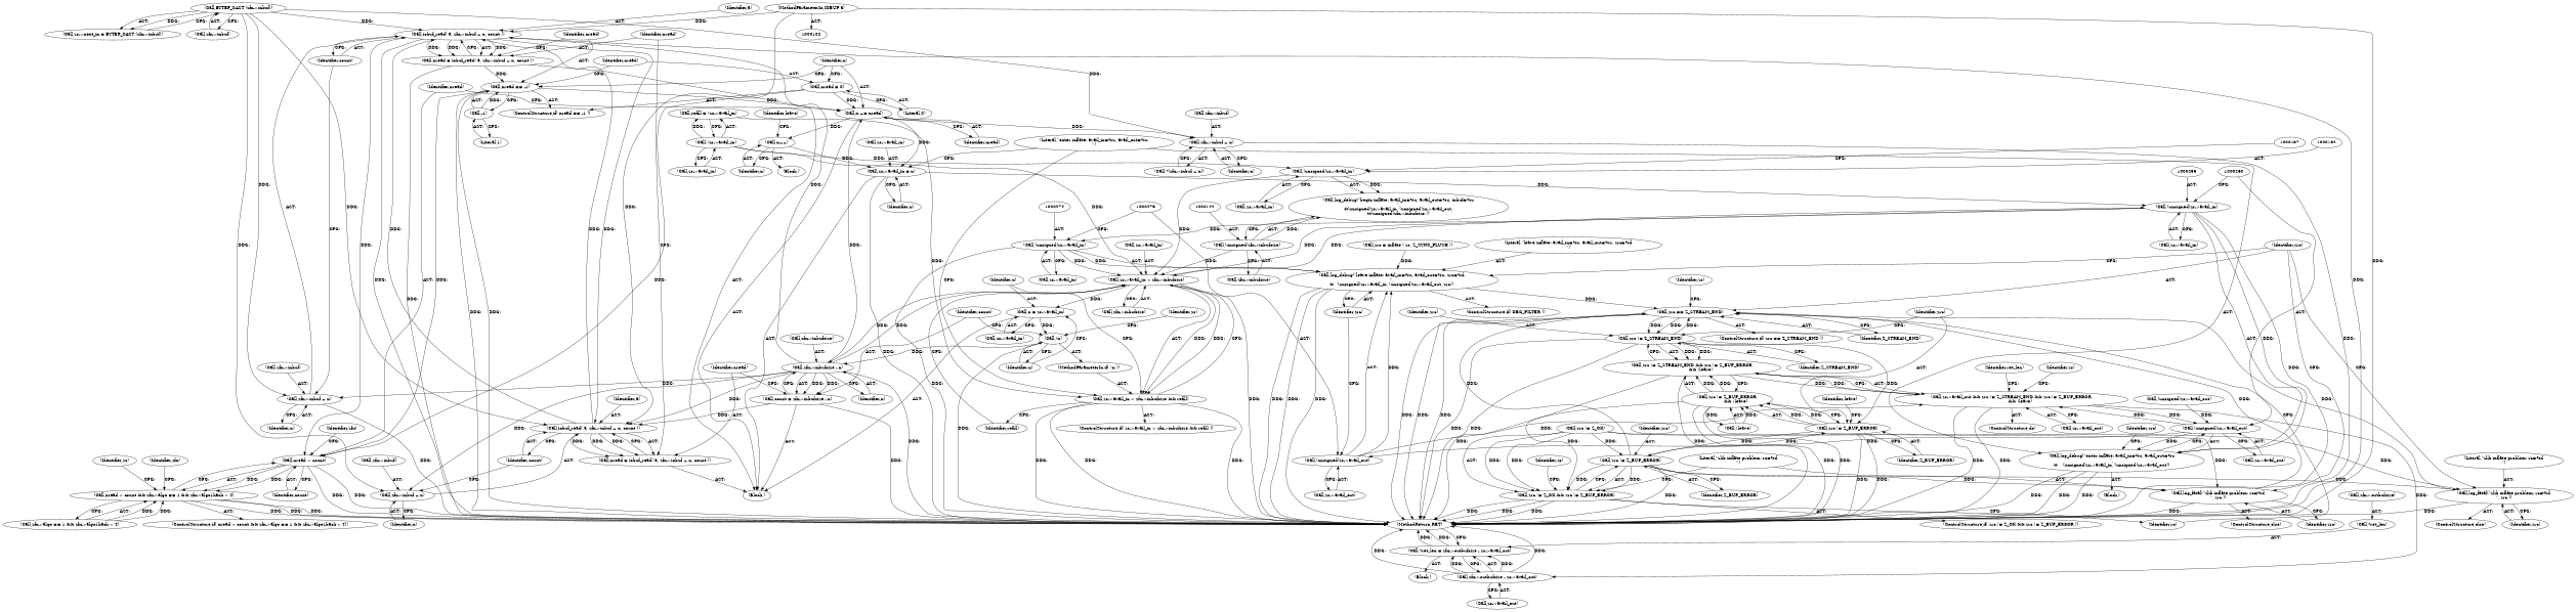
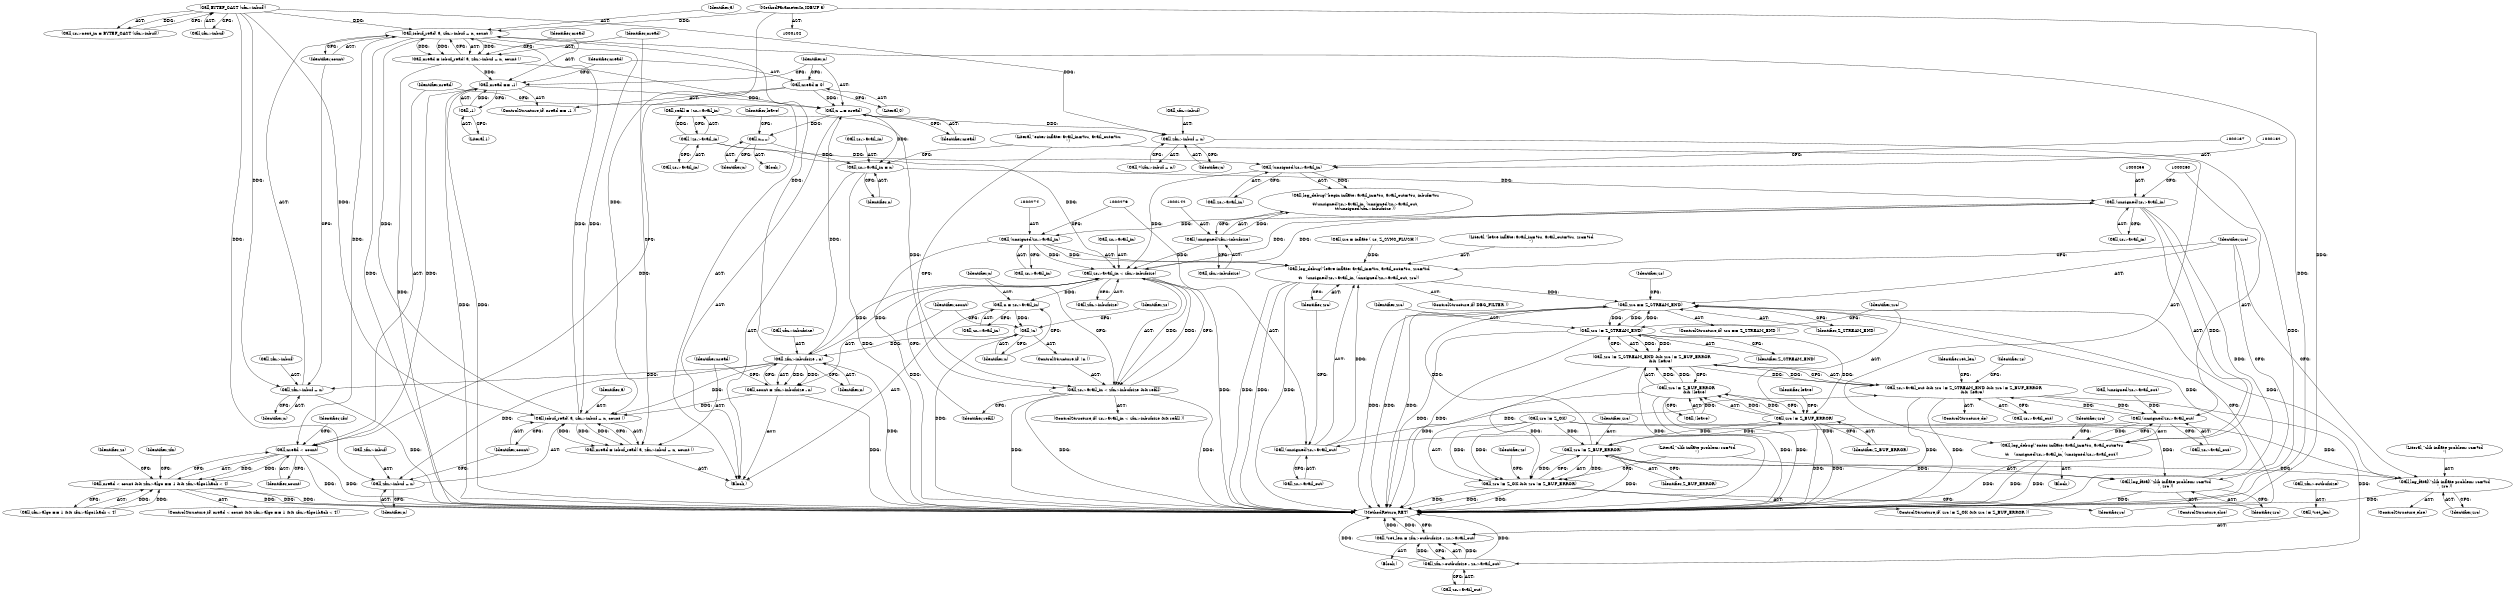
  digraph {
    n1 [label="(Call,iobuf_read( a, zfx->inbuf + n, count ))"]
    n2 [label="(Call,iobuf_read( a, zfx->inbuf + n, count ))"]
    n3 [label="(Call,nread = iobuf_read( a, zfx->inbuf + n, count ))"]
    n4 [label="(Call,nread < count)"]
    n5 [label="(MethodReturn,RET)"]
    n6 [label="(Identifier,count)"]
    n7 [label="(Call,nread = iobuf_read( a, zfx->inbuf + n, count ))"]
    n8 [label="(Identifier,count)"]
    n9 [label="(Block,)"]
    n10 [label="(Call,nread == -1)"]
    n11 [label="(Call,nread < count && zfx->algo == 1 && zfx->algo1hack < 4)"]
    n12 [label="(Identifier,count)"]
    n13 [label="(Call,*ret_len = zfx->outbufsize - zs->avail_out)"]
    n14 [label="(Call,zfx->inbuf + n)"]
    n15 [label="(Call,zfx->inbuf + n)"]
    n16 [label="(MethodParameterIn,IOBUF a)"]
    1000102
    n18 [label="(Call,BYTEF_CAST (zfx->inbuf))"]
    n19 [label="(Call,zfx->inbuf + n)"]
    n20 [label="(Call,zs->next_in = BYTEF_CAST (zfx->inbuf))"]
    n21 [label="(Call,zfx->inbuf)"]
    n22 [label="(Call,*(zfx->inbuf + n))"]
    n23 [label="(Identifier,n)"]
    n24 [label="(Identifier,n)"]
    n25 [label="(Identifier,n)"]
    n26 [label="(Call,zfx->inbufsize - n)"]
    n27 [label="(Call,zs->avail_in < zfx->inbufsize)"]
    n28 [label="(Call,n += nread)"]
    n29 [label="(Call,count = zfx->inbufsize - n)"]
    n30 [label="(Identifier,n)"]
    n31 [label="(Call,(unsigned)zs->avail_in)"]
    n32 [label="(Call,n = zs->avail_in)"]
    n33 [label="(Call,zs->avail_in < zfx->inbufsize && refill)"]
    n34 [label="(Call,zfx->inbufsize)"]
    n35 [label="(Call,zs->avail_in = n)"]
    n36 [label="(Call,n++)"]
    n37 [label="(Identifier,nread)"]
    n38 [label="(Call,(unsigned)zs->avail_in)"]
    n39 [label="(Call,log_debug(\"enter inflate: avail_in=%u, avail_out=%u\n\",\n\t\t    (unsigned)zs->avail_in, (unsigned)zs->avail_out))"]
    n40 [label="(Call,zs->avail_in)"]
    n41 [label="(Call,!n)"]
    n42 [label="(Call,zs->avail_in)"]
    n43 [label="(ControlStructure,if( zs->avail_in < zfx->inbufsize && refill ))"]
    n44 [label="(Identifier,refill)"]
    n45 [label="(Call,log_debug(\"leave inflate: avail_in=%u, avail_out=%u, zrc=%d\n\",\n\t\t   (unsigned)zs->avail_in, (unsigned)zs->avail_out, zrc))"]
    n46 [label="(Call,zs->avail_in)"]
    n47 [label="(Call,zrc == Z_STREAM_END)"]
    n48 [label="(Identifier,zrc)"]
    n49 [label="(ControlStructure,if( DBG_FILTER ))"]
    n50 [label="(Call,(unsigned)zs->avail_out)"]
    n51 [label="(Block,)"]
    n52 [label="(Identifier,n)"]
    n53 [label="(Identifier,n)"]
    n54 [label="(Block,)"]
    n55 [label="(Call,nread = 0)"]
    n56 [label="(ControlStructure,if( nread == -1 ))"]
    n57 [label="(Literal,0)"]
    n58 [label="(Call,-1)"]
    n59 [label="(Literal,1)"]
    n60 [label="(Call,(unsigned)zs->avail_in)"]
    n61 [label="(Call,zs->avail_in)"]
    n62 [label="(Call,log_debug(\"begin inflate: avail_in=%u, avail_out=%u, inbuf=%u\n\",\n\t\t(unsigned)zs->avail_in, (unsigned)zs->avail_out,\n\t\t(unsigned)zfx->inbufsize ))"]
    n63 [label="(Call,(unsigned)zfx->inbufsize)"]
    n64 [label="(Call,!zs->avail_in)"]
    n65 [label="(Call,refill = !zs->avail_in)"]
    n66 [label="(Call,zs->avail_in)"]
    n67 [label="(Call,zfx->inbufsize)"]
    n68 [label="(Identifier,n)"]
-   n69 [label="(MethodParameterIn,if( !n ))"]
+   n69 [label="(ControlStructure,if( !n ))"]
    n70 [label="(Call,zs->avail_out && zrc != Z_STREAM_END && zrc != Z_BUF_ERROR\n             && !leave)"]
    n71 [label="(Call,(unsigned)zs->avail_out)"]
    n72 [label="(Call,zs->avail_out)"]
    n73 [label="(Call,zrc != Z_STREAM_END)"]
    n74 [label="(ControlStructure,if( zrc == Z_STREAM_END ))"]
    n75 [label="(Identifier,Z_STREAM_END)"]
    n76 [label="(Call,zrc != Z_STREAM_END && zrc != Z_BUF_ERROR\n             && !leave)"]
    n77 [label="(Call,zrc != Z_BUF_ERROR)"]
    n78 [label="(Identifier,Z_STREAM_END)"]
    n79 [label="(Call,zrc != Z_BUF_ERROR\n             && !leave)"]
    n80 [label="(Call,zrc != Z_BUF_ERROR)"]
    n81 [label="(Identifier,Z_BUF_ERROR)"]
    n82 [label="(Call,zfx->outbufsize - zs->avail_out)"]
    n83 [label="(ControlStructure,do)"]
    n84 [label="(Call,zs->avail_out)"]
    n85 [label="(Call,zrc != Z_OK && zrc != Z_BUF_ERROR)"]
    n86 [label="(Call,!leave)"]
    n87 [label="(Call,zs->avail_out)"]
    n88 [label="(Call,zs->avail_out)"]
    n89 [label="(Block,)"]
    n90 [label="(Call,log_fatal(\"zlib inflate problem: rc=%d\n\", zrc ))"]
    n91 [label="(Call,log_fatal(\"zlib inflate problem: rc=%d\n\", zrc ))"]
    n92 [label="(Identifier,Z_BUF_ERROR)"]
    n93 [label="(ControlStructure,if( zrc != Z_OK && zrc != Z_BUF_ERROR ))"]
    n94 [label="(Identifier,rc)"]
    n95 [label="(Identifier,zrc)"]
    n96 [label="(ControlStructure,else)"]
    n97 [label="(Identifier,zrc)"]
    n98 [label="(ControlStructure,else)"]
    n99 [label="(Call,zrc != Z_OK)"]
    n100 [label="(ControlStructure,if( nread < count && zfx->algo == 1 && zfx->algo1hack < 4))"]
    n101 [label="(Call,zfx->algo == 1 && zfx->algo1hack < 4)"]
    n102 [label="(Identifier,nread)"]
    n103 [label="(Identifier,ret_len)"]
    n104 [label="(Identifier,zs)"]
    n105 [label="(Identifier,count)"]
    n106 [label="(Call,zfx->outbufsize)"]
    n107 [label="(Call,*ret_len)"]
    n108 [label="(Identifier,zrc)"]
    n109 [label="(Call,zs->avail_in)"]
    n110 [label="(Call,zs->avail_in)"]
    n111 [label="(Identifier,zrc)"]
    n112 [label="(Identifier,nread)"]
    n113 [label="(Identifier,nread)"]
    n114 [label="(Identifier,zrc)"]
    n115 [label="(Identifier,nread)"]
    n116 [label="(Identifier,a)"]
    n117 [label="(Call,zrc = inflate ( zs, Z_SYNC_FLUSH ))"]
    n118 [label="(Identifier,zrc)"]
    n119 [label="(Identifier,leave)"]
    n120 [label="(Identifier,nread)"]
    n121 [label="(Identifier,zrc)"]
    n122 [label="(Literal,\"zlib inflate problem: rc=%d\n\")"]
    n123 [label="(Identifier,zs)"]
    n124 [label="(Identifier,n)"]
    n125 [label="(Identifier,a)"]
    n126 [label="(Literal,\"enter inflate: avail_in=%u, avail_out=%u\n\")"]
    n127 [label="(Identifier,zfx)"]
    n128 [label="(Identifier,zfx)"]
    n129 [label="(Call,zfx->inbuf)"]
    n130 [label="(Identifier,n)"]
    n131 [label="(Literal,\"zlib inflate problem: rc=%d\n\")"]
    n132 [label="(Identifier,zs)"]
    n133 [label="(Call,zfx->inbuf)"]
    n134 [label="(Identifier,zs)"]
    n135 [label="(Call,zfx->inbuf)"]
    n136 [label="(Identifier,leave)"]
    n137 [label="(Literal,\"leave inflate: avail_in=%u, avail_out=%u, zrc=%d\n\")"]
    n138 [label="(Call,(unsigned)zs->avail_out)"]
    n139 [label="(Identifier,zs)"]
    n140 [label="(Call,zfx->inbufsize)"]
    1000274
    1000279
    1000255
    1000260
    1000132
    1000137
    1000142
    n1 -> n2 [label="DDG: "]
    n1 -> n3 [label="AST: "]
    n1 -> n3 [label="DDG: "]
    n1 -> n3 [label="DDG: "]
    n1 -> n3 [label="DDG: "]
    n1 -> n4 [label="DDG: "]
    n1 -> n5 [label="DDG: "]
    n1 -> n5 [label="DDG: "]
    n1 -> n6 [label="CFG: "]
    n2 -> n1 [label="DDG: "]
    n2 -> n1 [label="DDG: "]
    n2 -> n7 [label="AST: "]
    n2 -> n7 [label="DDG: "]
    n2 -> n7 [label="DDG: "]
    n2 -> n7 [label="DDG: "]
    n2 -> n8 [label="CFG: "]
    n3 -> n1 [label="CFG: "]
    n3 -> n5 [label="DDG: "]
    n3 -> n9 [label="AST: "]
    n3 -> n10 [label="DDG: "]
    n4 -> n5 [label="DDG: "]
    n4 -> n5 [label="DDG: "]
    n4 -> n11 [label="AST: "]
    n4 -> n11 [label="DDG: "]
    n4 -> n11 [label="DDG: "]
    n4 -> n12 [label="CFG: "]
    n5 -> n13 [label="CFG: "]
    n6 -> n1 [label="AST: "]
    n6 -> n14 [label="CFG: "]
    n7 -> n2 [label="CFG: "]
    n7 -> n9 [label="AST: "]
    n8 -> n2 [label="AST: "]
    n8 -> n15 [label="CFG: "]
    n10 -> n4 [label="DDG: "]
    n10 -> n5 [label="DDG: "]
    n10 -> n5 [label="DDG: "]
    n10 -> n28 [label="DDG: "]
    n10 -> n56 [label="AST: "]
    n10 -> n58 [label="CFG: "]
    n11 -> n4 [label="CFG: "]
    n11 -> n5 [label="DDG: "]
    n11 -> n5 [label="DDG: "]
    n11 -> n5 [label="DDG: "]
    n11 -> n100 [label="AST: "]
    n11 -> n101 [label="CFG: "]
    n12 -> n4 [label="AST: "]
    n13 -> n5 [label="DDG: "]
    n13 -> n5 [label="DDG: "]
    n13 -> n82 [label="CFG: "]
    n13 -> n89 [label="AST: "]
    n14 -> n1 [label="AST: "]
    n14 -> n5 [label="DDG: "]
    n14 -> n25 [label="CFG: "]
    n15 -> n2 [label="AST: "]
    n15 -> n24 [label="CFG: "]
    n16 -> n1 [label="DDG: "]
    n16 -> n2 [label="DDG: "]
    n16 -> n5 [label="DDG: "]
    n16 -> 1000102 [label="AST: "]
    n18 -> n1 [label="DDG: "]
    n18 -> n2 [label="DDG: "]
    n18 -> n14 [label="DDG: "]
    n18 -> n15 [label="DDG: "]
    n18 -> n19 [label="DDG: "]
    n18 -> n20 [label="AST: "]
    n18 -> n20 [label="DDG: "]
    n18 -> n21 [label="CFG: "]
    n19 -> n5 [label="DDG: "]
    n19 -> n22 [label="AST: "]
    n19 -> n23 [label="CFG: "]
    n20 -> n18 [label="CFG: "]
    n21 -> n18 [label="AST: "]
    n22 -> n19 [label="CFG: "]
    n23 -> n19 [label="AST: "]
    n24 -> n15 [label="AST: "]
    n25 -> n14 [label="AST: "]
    n26 -> n1 [label="DDG: "]
    n26 -> n2 [label="DDG: "]
    n26 -> n5 [label="DDG: "]
    n26 -> n14 [label="DDG: "]
    n26 -> n15 [label="DDG: "]
    n26 -> n27 [label="DDG: "]
    n26 -> n28 [label="DDG: "]
    n26 -> n29 [label="AST: "]
    n26 -> n29 [label="DDG: "]
    n26 -> n29 [label="DDG: "]
    n26 -> n30 [label="CFG: "]
    n27 -> n5 [label="DDG: "]
    n27 -> n26 [label="DDG: "]
    n27 -> n31 [label="DDG: "]
    n27 -> n32 [label="DDG: "]
    n27 -> n33 [label="AST: "]
    n27 -> n33 [label="DDG: "]
    n27 -> n33 [label="DDG: "]
    n27 -> n34 [label="CFG: "]
    n28 -> n9 [label="AST: "]
    n28 -> n19 [label="DDG: "]
    n28 -> n35 [label="DDG: "]
    n28 -> n36 [label="DDG: "]
    n28 -> n37 [label="CFG: "]
    n29 -> n2 [label="DDG: "]
    n29 -> n5 [label="DDG: "]
    n29 -> n9 [label="AST: "]
    n29 -> n26 [label="CFG: "]
    n30 -> n26 [label="AST: "]
    n31 -> n5 [label="DDG: "]
    n31 -> n27 [label="DDG: "]
    n31 -> n38 [label="DDG: "]
    n31 -> n39 [label="AST: "]
    n31 -> n39 [label="DDG: "]
    n31 -> n40 [label="CFG: "]
    n32 -> n9 [label="AST: "]
    n32 -> n41 [label="DDG: "]
    n32 -> n42 [label="CFG: "]
    n33 -> n5 [label="DDG: "]
    n33 -> n5 [label="DDG: "]
    n33 -> n5 [label="DDG: "]
    n33 -> n27 [label="CFG: "]
    n33 -> n43 [label="AST: "]
    n33 -> n44 [label="CFG: "]
    n34 -> n27 [label="AST: "]
    n35 -> n5 [label="DDG: "]
    n35 -> n9 [label="AST: "]
    n35 -> n31 [label="DDG: "]
    n35 -> n52 [label="CFG: "]
    n36 -> n35 [label="DDG: "]
    n36 -> n53 [label="CFG: "]
    n36 -> n54 [label="AST: "]
    n37 -> n28 [label="AST: "]
    n38 -> n5 [label="DDG: "]
    n38 -> n27 [label="DDG: "]
    n38 -> n45 [label="AST: "]
    n38 -> n45 [label="DDG: "]
    n38 -> n46 [label="CFG: "]
    n39 -> n5 [label="DDG: "]
    n39 -> n5 [label="DDG: "]
    n39 -> n5 [label="DDG: "]
    n39 -> n50 [label="CFG: "]
    n39 -> n51 [label="AST: "]
    n40 -> n31 [label="AST: "]
    n41 -> n5 [label="DDG: "]
    n41 -> n26 [label="DDG: "]
    n41 -> n68 [label="CFG: "]
    n41 -> n69 [label="AST: "]
    n42 -> n32 [label="AST: "]
    n44 -> n27 [label="CFG: "]
    n45 -> n5 [label="DDG: "]
    n45 -> n5 [label="DDG: "]
    n45 -> n5 [label="DDG: "]
    n45 -> n47 [label="DDG: "]
    n45 -> n48 [label="CFG: "]
    n45 -> n49 [label="AST: "]
    n46 -> n38 [label="AST: "]
    n47 -> n5 [label="DDG: "]
    n47 -> n5 [label="DDG: "]
    n47 -> n5 [label="DDG: "]
    n47 -> n73 [label="DDG: "]
    n47 -> n73 [label="DDG: "]
    n47 -> n74 [label="AST: "]
    n47 -> n75 [label="CFG: "]
    n48 -> n45 [label="AST: "]
    n48 -> n71 [label="CFG: "]
    n50 -> n39 [label="AST: "]
    n50 -> n39 [label="DDG: "]
    n50 -> n70 [label="DDG: "]
    n50 -> n71 [label="DDG: "]
    n50 -> n72 [label="CFG: "]
    n52 -> n35 [label="AST: "]
    n53 -> n36 [label="AST: "]
    n55 -> n4 [label="DDG: "]
    n55 -> n28 [label="DDG: "]
    n55 -> n56 [label="AST: "]
    n55 -> n57 [label="CFG: "]
    n57 -> n55 [label="AST: "]
    n58 -> n10 [label="AST: "]
    n58 -> n10 [label="DDG: "]
    n58 -> n59 [label="CFG: "]
    n59 -> n58 [label="AST: "]
    n60 -> n27 [label="DDG: "]
    n60 -> n61 [label="CFG: "]
    n60 -> n62 [label="AST: "]
    n60 -> n62 [label="DDG: "]
    n61 -> n60 [label="AST: "]
    n62 -> n63 [label="CFG: "]
    n63 -> n27 [label="DDG: "]
    n63 -> n62 [label="AST: "]
    n63 -> n62 [label="DDG: "]
    n63 -> n67 [label="CFG: "]
    n64 -> n27 [label="DDG: "]
    n64 -> n60 [label="DDG: "]
    n64 -> n65 [label="AST: "]
    n64 -> n65 [label="DDG: "]
    n64 -> n66 [label="CFG: "]
    n65 -> n33 [label="DDG: "]
    n65 -> n64 [label="CFG: "]
    n66 -> n64 [label="AST: "]
    n67 -> n63 [label="AST: "]
    n68 -> n32 [label="CFG: "]
    n68 -> n41 [label="AST: "]
    n69 -> n33 [label="AST: "]
    n70 -> n5 [label="DDG: "]
    n70 -> n5 [label="DDG: "]
    n70 -> n50 [label="DDG: "]
    n70 -> n76 [label="CFG: "]
    n70 -> n82 [label="DDG: "]
    n70 -> n83 [label="AST: "]
    n70 -> n84 [label="CFG: "]
    n71 -> n45 [label="AST: "]
    n71 -> n45 [label="DDG: "]
    n71 -> n70 [label="DDG: "]
    n71 -> n88 [label="CFG: "]
    n72 -> n50 [label="AST: "]
    n73 -> n5 [label="DDG: "]
    n73 -> n5 [label="DDG: "]
    n73 -> n47 [label="DDG: "]
    n73 -> n76 [label="AST: "]
    n73 -> n76 [label="DDG: "]
    n73 -> n76 [label="DDG: "]
    n73 -> n77 [label="DDG: "]
    n73 -> n78 [label="CFG: "]
    n75 -> n47 [label="AST: "]
    n76 -> n5 [label="DDG: "]
    n76 -> n5 [label="DDG: "]
    n76 -> n70 [label="AST: "]
    n76 -> n70 [label="DDG: "]
    n76 -> n70 [label="DDG: "]
    n76 -> n73 [label="CFG: "]
    n76 -> n79 [label="CFG: "]
    n77 -> n5 [label="DDG: "]
    n77 -> n5 [label="DDG: "]
    n77 -> n79 [label="AST: "]
    n77 -> n79 [label="DDG: "]
    n77 -> n79 [label="DDG: "]
    n77 -> n80 [label="DDG: "]
    n77 -> n81 [label="CFG: "]
    n78 -> n73 [label="AST: "]
    n79 -> n5 [label="DDG: "]
    n79 -> n5 [label="DDG: "]
    n79 -> n76 [label="AST: "]
    n79 -> n76 [label="DDG: "]
    n79 -> n76 [label="DDG: "]
    n79 -> n77 [label="CFG: "]
    n79 -> n85 [label="DDG: "]
-   n79 -> n86 [label="DDG: "]
+   n79 -> n86 [label="CFG: "]
    n80 -> n5 [label="DDG: "]
    n80 -> n47 [label="DDG: "]
    n80 -> n77 [label="DDG: "]
    n80 -> n85 [label="AST: "]
    n80 -> n85 [label="DDG: "]
    n80 -> n85 [label="DDG: "]
    n80 -> n90 [label="DDG: "]
    n80 -> n91 [label="DDG: "]
    n80 -> n92 [label="CFG: "]
    n81 -> n77 [label="AST: "]
    n82 -> n5 [label="DDG: "]
    n82 -> n5 [label="DDG: "]
    n82 -> n13 [label="AST: "]
    n82 -> n13 [label="DDG: "]
    n82 -> n13 [label="DDG: "]
    n82 -> n87 [label="CFG: "]
    n84 -> n70 [label="AST: "]
    n85 -> n5 [label="DDG: "]
    n85 -> n5 [label="DDG: "]
    n85 -> n5 [label="DDG: "]
    n85 -> n80 [label="CFG: "]
    n85 -> n93 [label="AST: "]
    n85 -> n94 [label="CFG: "]
    n86 -> n79 [label="AST: "]
    n86 -> n79 [label="DDG: "]
    n87 -> n82 [label="AST: "]
    n88 -> n71 [label="AST: "]
    n90 -> n5 [label="DDG: "]
    n90 -> n47 [label="DDG: "]
    n90 -> n95 [label="CFG: "]
    n90 -> n96 [label="AST: "]
    n91 -> n5 [label="DDG: "]
    n91 -> n47 [label="DDG: "]
    n91 -> n97 [label="CFG: "]
    n91 -> n98 [label="AST: "]
    n92 -> n80 [label="AST: "]
    n94 -> n47 [label="CFG: "]
    n95 -> n90 [label="AST: "]
    n97 -> n91 [label="AST: "]
    n99 -> n80 [label="DDG: "]
    n99 -> n85 [label="AST: "]
    n99 -> n85 [label="DDG: "]
    n99 -> n85 [label="DDG: "]
    n99 -> n90 [label="DDG: "]
    n99 -> n91 [label="DDG: "]
    n101 -> n11 [label="AST: "]
    n101 -> n11 [label="DDG: "]
    n101 -> n11 [label="DDG: "]
    n102 -> n3 [label="CFG: "]
    n102 -> n10 [label="AST: "]
    n103 -> n70 [label="CFG: "]
    n104 -> n85 [label="CFG: "]
    n105 -> n29 [label="AST: "]
    n105 -> n41 [label="CFG: "]
    n106 -> n107 [label="AST: "]
    n107 -> n13 [label="AST: "]
    n108 -> n39 [label="CFG: "]
    n109 -> n35 [label="AST: "]
    n110 -> n27 [label="AST: "]
    n111 -> n45 [label="CFG: "]
    n111 -> n47 [label="AST: "]
    n111 -> n90 [label="CFG: "]
    n111 -> n91 [label="CFG: "]
    n112 -> n7 [label="AST: "]
    n112 -> n29 [label="CFG: "]
    n113 -> n3 [label="AST: "]
    n113 -> n7 [label="CFG: "]
    n114 -> n80 [label="AST: "]
    n115 -> n4 [label="AST: "]
    n115 -> n28 [label="CFG: "]
    n116 -> n2 [label="AST: "]
    n117 -> n45 [label="DDG: "]
    n118 -> n73 [label="AST: "]
    n119 -> n77 [label="CFG: "]
    n120 -> n10 [label="CFG: "]
    n120 -> n55 [label="AST: "]
    n121 -> n73 [label="CFG: "]
    n121 -> n77 [label="AST: "]
    n122 -> n90 [label="AST: "]
    n123 -> n11 [label="CFG: "]
    n124 -> n32 [label="AST: "]
    n124 -> n33 [label="CFG: "]
    n125 -> n1 [label="AST: "]
    n126 -> n33 [label="CFG: "]
    n126 -> n35 [label="CFG: "]
    n126 -> n39 [label="AST: "]
    n127 -> n11 [label="CFG: "]
    n128 -> n4 [label="CFG: "]
    n129 -> n15 [label="AST: "]
    n130 -> n10 [label="CFG: "]
    n130 -> n28 [label="AST: "]
    n130 -> n55 [label="CFG: "]
    n131 -> n85 [label="CFG: "]
    n131 -> n91 [label="AST: "]
    n132 -> n41 [label="CFG: "]
    n133 -> n19 [label="AST: "]
    n134 -> n47 [label="CFG: "]
    n135 -> n14 [label="AST: "]
    n136 -> n36 [label="CFG: "]
    n137 -> n45 [label="AST: "]
    n138 -> n50 [label="DDG: "]
    n139 -> n70 [label="CFG: "]
    n140 -> n26 [label="AST: "]
    1000274 -> n38 [label="AST: "]
    1000279 -> n38 [label="CFG: "]
    1000279 -> n71 [label="AST: "]
    1000255 -> n31 [label="AST: "]
    1000260 -> n31 [label="CFG: "]
    1000260 -> n50 [label="AST: "]
    1000132 -> n60 [label="AST: "]
    1000137 -> n60 [label="CFG: "]
    1000142 -> n63 [label="AST: "]
  }
